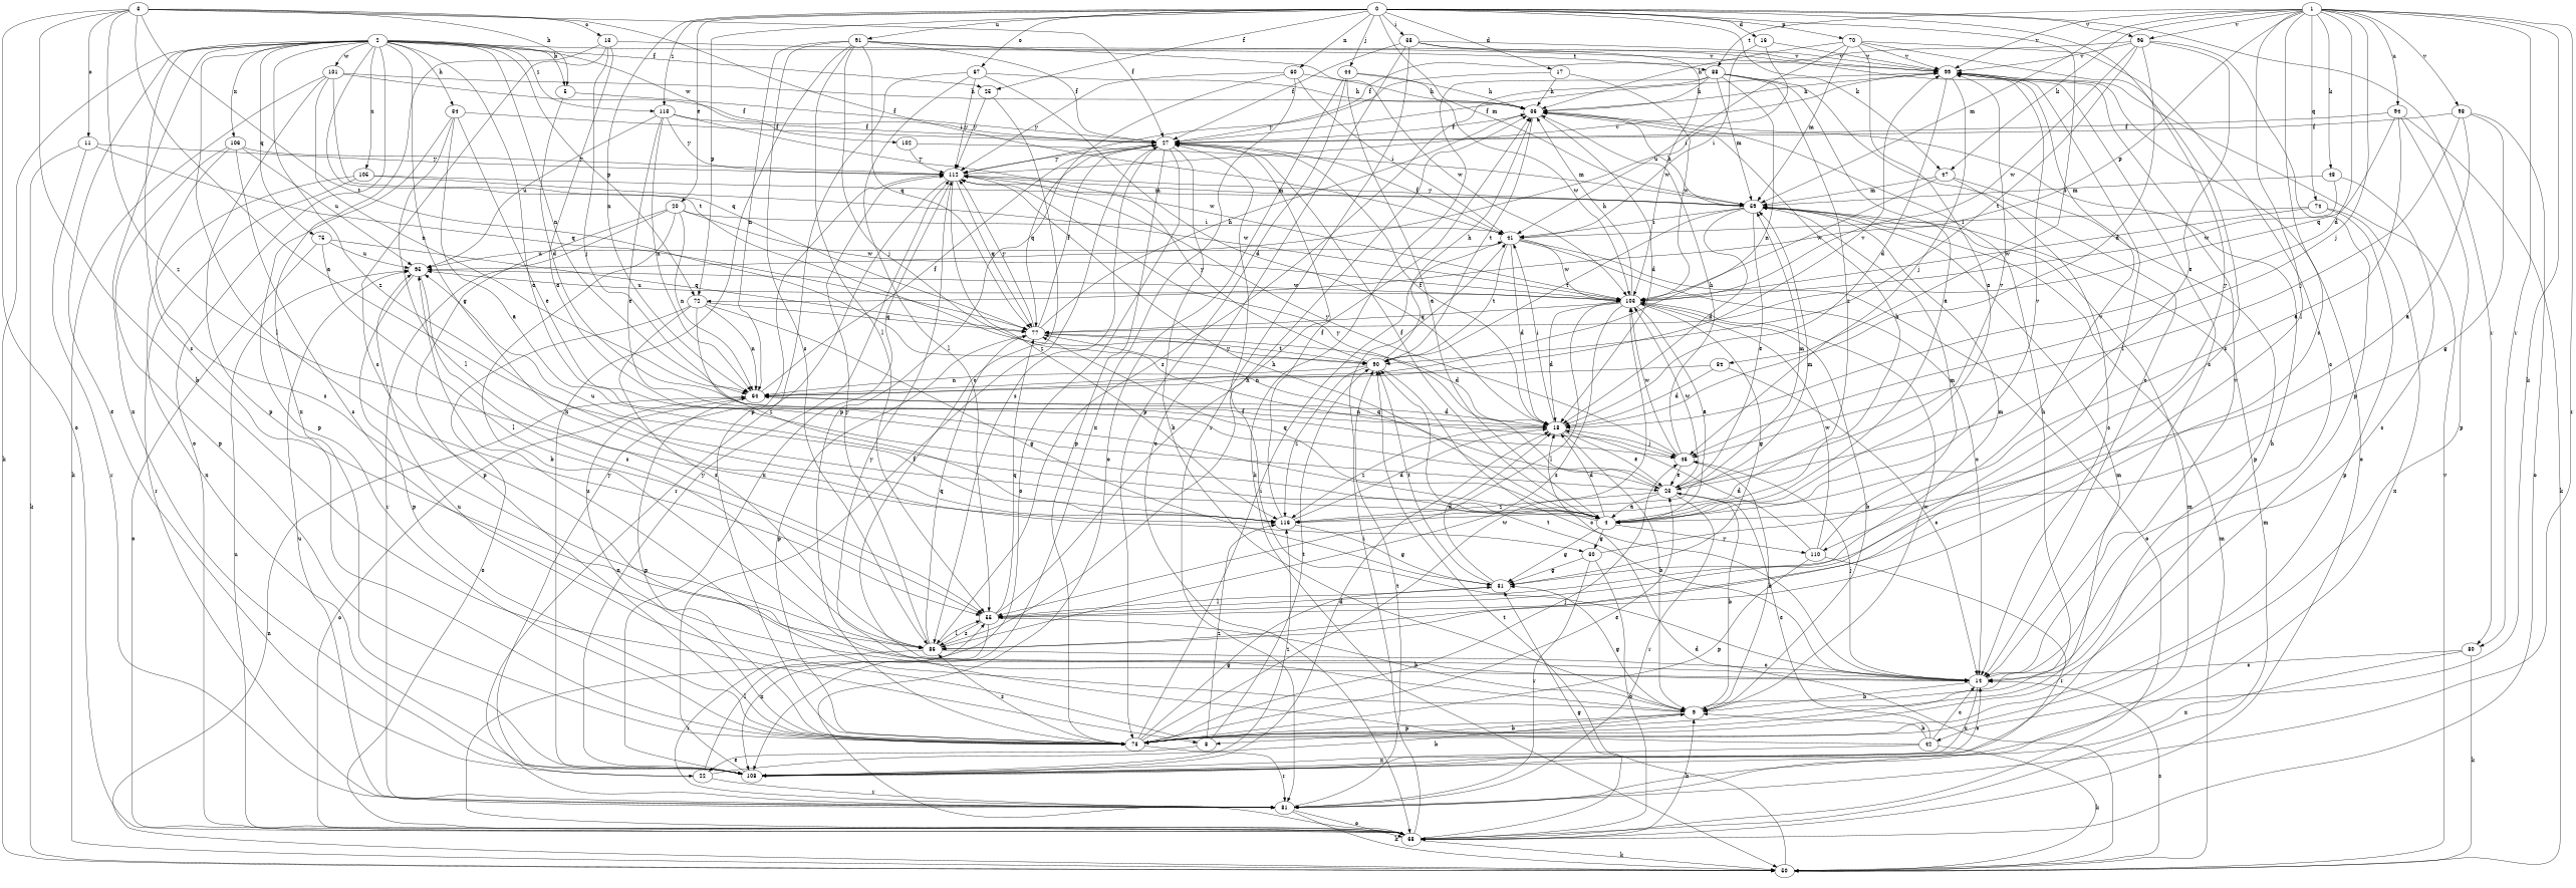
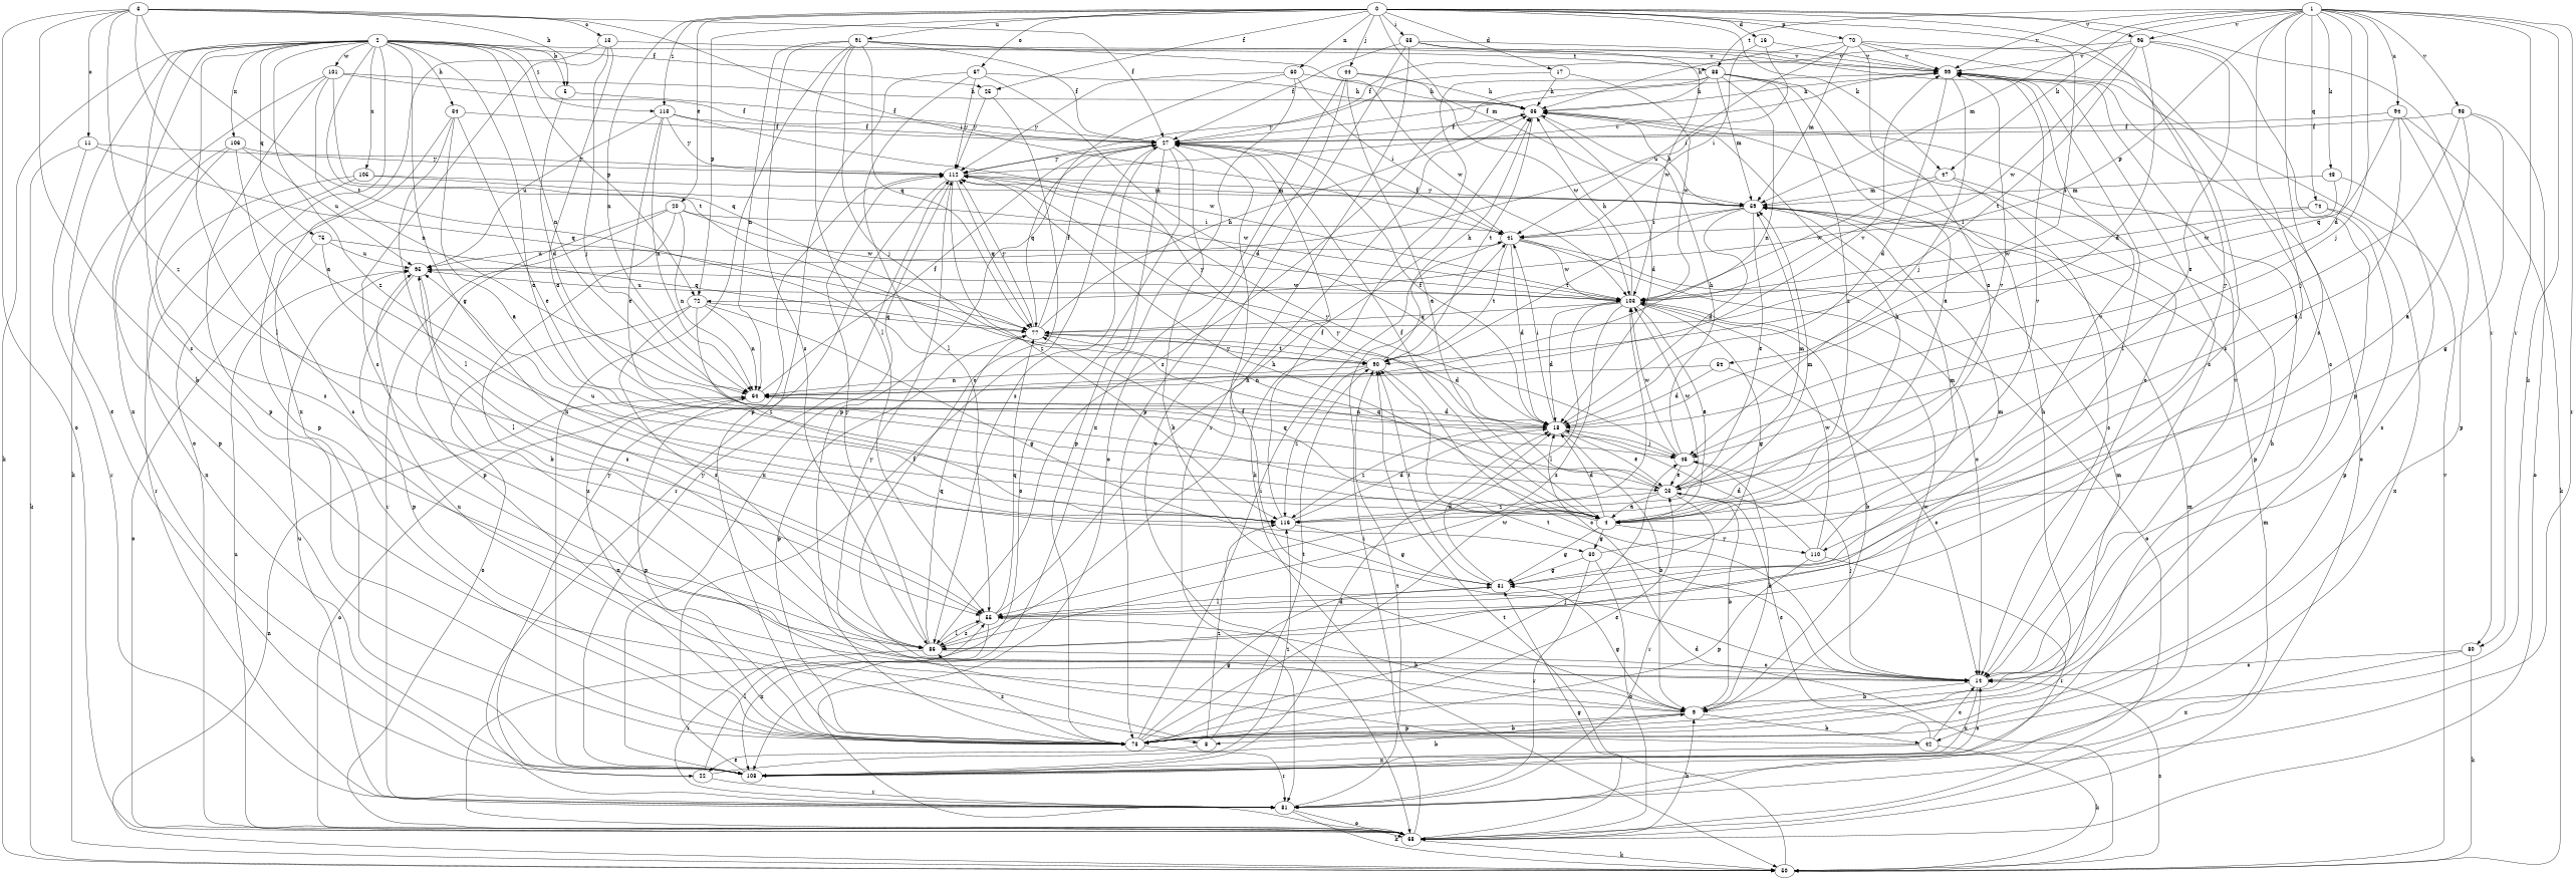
  strict digraph {
    0
    16
    17
    20
    25
    38
    44
    47
    59
    60
    64
    67
    70
    72
    80
    84
    91
    96
    110
    113
    99
    41
    95
    36
    112
    103
    81
    9
    73
    14
    68
    27
    4
    18
    90
    23
    108
    55
    86
    116
    31
    77
    50
    46
    1
    48
    n47 [label=42]
    74
    88
    94
    98
    2
    5
    22
    30
    34
    75
    101
-   102
    105
    106
    3
    8
    11
    13
    0 -> 16 [label=d]
    0 -> 17 [label=d]
    0 -> 20 [label=e]
    0 -> 25 [label=f]
    0 -> 38 [label=i]
    0 -> 44 [label=j]
    0 -> 47 [label=k]
    0 -> 59 [label=m]
    0 -> 60 [label=n]
    0 -> 64 [label=n]
    0 -> 67 [label=o]
    0 -> 70 [label=p]
    0 -> 72 [label=p]
    0 -> 80 [label=r]
    0 -> 84 [label=s]
    0 -> 91 [label=u]
    0 -> 96 [label=v]
    0 -> 110 [label=y]
    0 -> 113 [label=z]
    16 -> 99 [label=v]
    16 -> 41 [label=i]
    16 -> 95 [label=u]
    17 -> 36 [label=h]
    17 -> 112 [label=y]
    17 -> 103 [label=w]
    20 -> 64 [label=n]
    20 -> 41 [label=i]
    20 -> 103 [label=w]
    20 -> 81 [label=r]
    20 -> 9 [label=b]
    20 -> 73 [label=p]
    25 -> 112 [label=y]
    25 -> 14 [label=c]
    38 -> 99 [label=v]
    38 -> 103 [label=w]
    38 -> 81 [label=r]
    38 -> 14 [label=c]
    38 -> 68 [label=o]
    38 -> 27 [label=f]
    44 -> 36 [label=h]
    44 -> 103 [label=w]
    44 -> 73 [label=p]
    44 -> 68 [label=o]
    44 -> 4 [label=a]
    47 -> 59 [label=m]
    47 -> 103 [label=w]
    47 -> 73 [label=p]
    47 -> 14 [label=c]
    59 -> 41 [label=i]
    59 -> 36 [label=h]
    59 -> 112 [label=y]
    59 -> 18 [label=d]
    59 -> 90 [label=t]
    59 -> 23 [label=e]
    60 -> 41 [label=i]
    60 -> 36 [label=h]
    60 -> 112 [label=y]
    60 -> 73 [label=p]
    60 -> 108 [label=x]
    64 -> 99 [label=v]
    64 -> 73 [label=p]
    64 -> 68 [label=o]
    64 -> 27 [label=f]
    64 -> 18 [label=d]
    67 -> 36 [label=h]
    67 -> 112 [label=y]
    67 -> 73 [label=p]
    67 -> 18 [label=d]
    67 -> 55 [label=l]
    70 -> 59 [label=m]
    70 -> 99 [label=v]
    70 -> 41 [label=i]
    70 -> 36 [label=h]
    70 -> 14 [label=c]
    70 -> 4 [label=a]
    70 -> 86 [label=s]
    72 -> 64 [label=n]
    72 -> 68 [label=o]
    72 -> 86 [label=s]
    72 -> 116 [label=z]
    72 -> 31 [label=g]
    72 -> 77 [label=q]
    80 -> 14 [label=c]
    80 -> 108 [label=x]
    80 -> 50 [label=k]
    84 -> 64 [label=n]
    84 -> 14 [label=c]
    84 -> 18 [label=d]
    91 -> 64 [label=n]
    91 -> 99 [label=v]
    91 -> 103 [label=w]
    91 -> 27 [label=f]
    91 -> 108 [label=x]
    91 -> 55 [label=l]
    91 -> 86 [label=s]
    91 -> 77 [label=q]
    91 -> 46 [label=j]
    96 -> 99 [label=v]
    96 -> 103 [label=w]
    96 -> 73 [label=p]
    96 -> 27 [label=f]
    96 -> 18 [label=d]
    96 -> 90 [label=t]
    96 -> 23 [label=e]
    110 -> 59 [label=m]
    110 -> 103 [label=w]
    110 -> 81 [label=r]
    110 -> 73 [label=p]
    110 -> 18 [label=d]
    113 -> 64 [label=n]
    113 -> 95 [label=u]
    113 -> 112 [label=y]
    113 -> 103 [label=w]
    113 -> 27 [label=f]
    113 -> 23 [label=e]
    99 -> 36 [label=h]
    99 -> 68 [label=o]
    99 -> 27 [label=f]
    99 -> 18 [label=d]
    99 -> 55 [label=l]
    99 -> 46 [label=j]
    41 -> 95 [label=u]
    41 -> 103 [label=w]
    41 -> 14 [label=c]
    41 -> 68 [label=o]
    41 -> 27 [label=f]
    41 -> 18 [label=d]
    41 -> 90 [label=t]
    95 -> 103 [label=w]
    95 -> 73 [label=p]
    95 -> 86 [label=s]
    36 -> 27 [label=f]
    36 -> 18 [label=d]
    36 -> 90 [label=t]
    112 -> 59 [label=m]
    112 -> 99 [label=v]
    112 -> 81 [label=r]
    112 -> 108 [label=x]
    112 -> 116 [label=z]
    112 -> 77 [label=q]
    103 -> 95 [label=u]
    103 -> 36 [label=h]
    103 -> 9 [label=b]
    103 -> 4 [label=a]
    103 -> 18 [label=d]
    103 -> 55 [label=l]
    103 -> 86 [label=s]
    103 -> 31 [label=g]
    103 -> 77 [label=q]
    81 -> 59 [label=m]
    81 -> 95 [label=u]
    81 -> 68 [label=o]
    81 -> 90 [label=t]
    81 -> 50 [label=k]
    9 -> 95 [label=u]
    9 -> 36 [label=h]
    9 -> 103 [label=w]
    9 -> 73 [label=p]
    9 -> 31 [label=g]
    9 -> 8 [label=b]
    73 -> 59 [label=m]
    73 -> 64 [label=n]
    73 -> 41 [label=i]
    73 -> 103 [label=w]
    73 -> 81 [label=r]
    73 -> 23 [label=e]
    73 -> 86 [label=s]
    73 -> 31 [label=g]
    73 -> 46 [label=j]
    14 -> 99 [label=v]
    14 -> 9 [label=b]
    14 -> 27 [label=f]
    14 -> 90 [label=t]
    14 -> 108 [label=x]
    14 -> 46 [label=j]
    68 -> 59 [label=m]
    68 -> 41 [label=i]
    68 -> 95 [label=u]
    68 -> 9 [label=b]
    68 -> 31 [label=g]
    68 -> 50 [label=k]
    27 -> 112 [label=y]
    27 -> 9 [label=b]
    27 -> 73 [label=p]
    27 -> 68 [label=o]
    27 -> 86 [label=s]
    27 -> 77 [label=q]
    4 -> 110 [label=y]
    4 -> 99 [label=v]
    4 -> 36 [label=h]
    4 -> 112 [label=y]
    4 -> 27 [label=f]
    4 -> 18 [label=d]
    4 -> 31 [label=g]
    4 -> 77 [label=q]
    4 -> 30 [label=g]
    18 -> 64 [label=n]
    18 -> 41 [label=i]
    18 -> 9 [label=b]
    18 -> 27 [label=f]
    18 -> 23 [label=e]
    18 -> 116 [label=z]
    18 -> 46 [label=j]
    90 -> 64 [label=n]
    90 -> 36 [label=h]
    90 -> 112 [label=y]
    90 -> 14 [label=c]
    90 -> 116 [label=z]
    23 -> 59 [label=m]
    23 -> 99 [label=v]
    23 -> 112 [label=y]
    23 -> 103 [label=w]
    23 -> 81 [label=r]
    23 -> 9 [label=b]
    23 -> 4 [label=a]
    23 -> 116 [label=z]
    23 -> 77 [label=q]
    108 -> 36 [label=h]
    108 -> 112 [label=y]
    108 -> 14 [label=c]
    108 -> 27 [label=f]
    108 -> 18 [label=d]
    108 -> 116 [label=z]
    55 -> 59 [label=m]
    55 -> 36 [label=h]
    55 -> 9 [label=b]
    55 -> 108 [label=x]
    55 -> 86 [label=s]
    55 -> 77 [label=q]
    86 -> 36 [label=h]
    86 -> 112 [label=y]
    86 -> 81 [label=r]
    86 -> 14 [label=c]
    86 -> 55 [label=l]
    86 -> 77 [label=q]
    116 -> 59 [label=m]
    116 -> 95 [label=u]
    116 -> 27 [label=f]
    116 -> 18 [label=d]
    116 -> 31 [label=g]
    31 -> 18 [label=d]
    31 -> 90 [label=t]
    31 -> 55 [label=l]
    77 -> 36 [label=h]
    77 -> 112 [label=y]
    77 -> 73 [label=p]
    77 -> 27 [label=f]
    77 -> 18 [label=d]
    77 -> 90 [label=t]
-   50 -> 59 [label=m]
    50 -> 64 [label=n]
    50 -> 99 [label=v]
    50 -> 14 [label=c]
    50 -> 18 [label=d]
    50 -> 90 [label=t]
    46 -> 36 [label=h]
    46 -> 112 [label=y]
    46 -> 103 [label=w]
    46 -> 9 [label=b]
    46 -> 23 [label=e]
    1 -> 47 [label=k]
    1 -> 59 [label=m]
    1 -> 72 [label=p]
    1 -> 80 [label=r]
    1 -> 96 [label=v]
    1 -> 99 [label=v]
    1 -> 81 [label=r]
    1 -> 18 [label=d]
    1 -> 55 [label=l]
    1 -> 86 [label=s]
    1 -> 46 [label=j]
    1 -> 48 [label=k]
    1 -> n47 [label=k]
    1 -> 74 [label=q]
    1 -> 88 [label=t]
    1 -> 94 [label=u]
    1 -> 98 [label=v]
    48 -> 59 [label=m]
    48 -> 103 [label=w]
    48 -> 14 [label=c]
    n47 -> 112 [label=y]
-   n47 -> 9 [label=b]
+   9 -> n47 [label=b]
    n47 -> 14 [label=c]
    n47 -> 23 [label=e]
    n47 -> 108 [label=x]
    n47 -> 50 [label=k]
    74 -> 41 [label=i]
    74 -> 103 [label=w]
    74 -> 73 [label=p]
    74 -> 108 [label=x]
    88 -> 59 [label=m]
    88 -> 64 [label=n]
    88 -> 36 [label=h]
    88 -> 14 [label=c]
    88 -> 4 [label=a]
    88 -> 86 [label=s]
    88 -> 116 [label=z]
    88 -> 50 [label=k]
    94 -> 73 [label=p]
    94 -> 27 [label=f]
    94 -> 4 [label=a]
    94 -> 77 [label=q]
    94 -> 50 [label=k]
    98 -> 68 [label=o]
    98 -> 27 [label=f]
    98 -> 4 [label=a]
    98 -> 31 [label=g]
    98 -> 46 [label=j]
    2 -> 25 [label=f]
    2 -> 64 [label=n]
    2 -> 72 [label=p]
    2 -> 113 [label=z]
    2 -> 68 [label=o]
    2 -> 4 [label=a]
    2 -> 90 [label=t]
    2 -> 108 [label=x]
    2 -> 55 [label=l]
    2 -> 86 [label=s]
    2 -> 116 [label=z]
    2 -> 50 [label=k]
    2 -> 88 [label=t]
    2 -> 5 [label=b]
    2 -> 22 [label=e]
    2 -> 30 [label=g]
    2 -> 34 [label=h]
    2 -> 75 [label=q]
    2 -> 101 [label=w]
-   2 -> 102 [label=w]
    2 -> 105 [label=x]
    2 -> 106 [label=x]
    5 -> 27 [label=f]
    5 -> 18 [label=d]
    22 -> 112 [label=y]
    22 -> 81 [label=r]
    22 -> 9 [label=b]
    22 -> 55 [label=l]
    30 -> 99 [label=v]
    30 -> 81 [label=r]
    30 -> 68 [label=o]
    30 -> 31 [label=g]
    34 -> 73 [label=p]
    34 -> 27 [label=f]
    34 -> 4 [label=a]
    34 -> 23 [label=e]
    34 -> 55 [label=l]
    75 -> 95 [label=u]
    75 -> 68 [label=o]
    75 -> 55 [label=l]
    75 -> 77 [label=q]
    101 -> 64 [label=n]
    101 -> 36 [label=h]
    101 -> 73 [label=p]
    101 -> 27 [label=f]
    101 -> 77 [label=q]
    101 -> 50 [label=k]
-   102 -> 59 [label=m]
-   102 -> 112 [label=y]
    105 -> 59 [label=m]
    105 -> 103 [label=w]
    105 -> 81 [label=r]
    105 -> 108 [label=x]
    106 -> 95 [label=u]
    106 -> 112 [label=y]
    106 -> 73 [label=p]
    106 -> 14 [label=c]
    106 -> 86 [label=s]
    3 -> 41 [label=i]
    3 -> 68 [label=o]
    3 -> 27 [label=f]
    3 -> 4 [label=a]
    3 -> 90 [label=t]
    3 -> 116 [label=z]
    3 -> 5 [label=b]
    3 -> 8 [label=b]
    3 -> 11 [label=c]
    3 -> 13 [label=c]
    8 -> 95 [label=u]
    8 -> 90 [label=t]
    8 -> 116 [label=z]
    8 -> 22 [label=e]
    11 -> 112 [label=y]
    11 -> 81 [label=r]
    11 -> 77 [label=q]
    11 -> 50 [label=k]
    13 -> 99 [label=v]
    13 -> 14 [label=c]
    13 -> 4 [label=a]
    13 -> 108 [label=x]
    13 -> 46 [label=j]
  }
